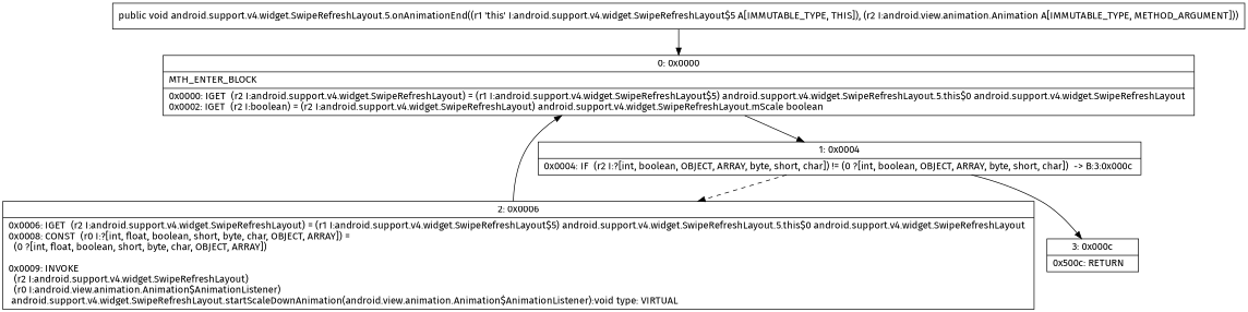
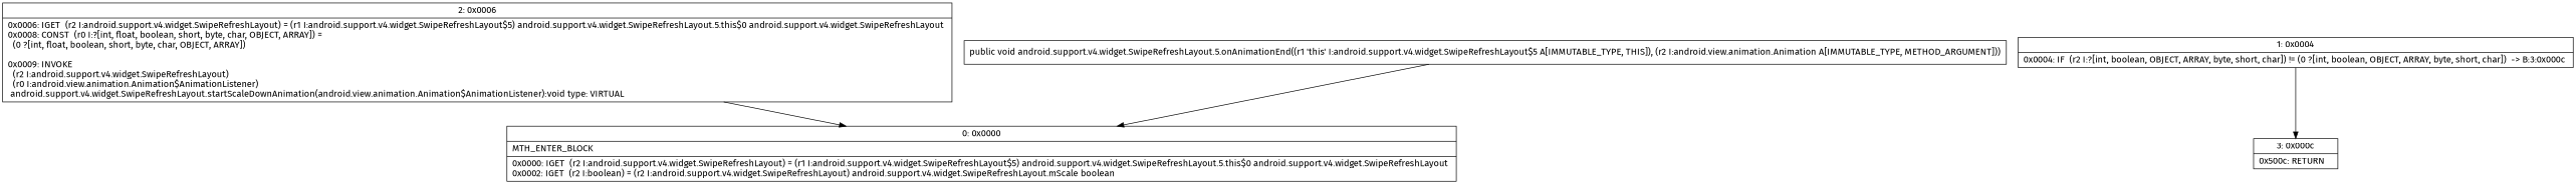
  digraph {
    fontname="Fira Sans"
    node [fontname="Fira Sans" shape=record]
    edge [fontname="Fira Sans"]
    n1 [label="{0\:\ 0x0000|MTH_ENTER_BLOCK\l|0x0000: IGET  (r2 I:android.support.v4.widget.SwipeRefreshLayout) = (r1 I:android.support.v4.widget.SwipeRefreshLayout$5) android.support.v4.widget.SwipeRefreshLayout.5.this$0 android.support.v4.widget.SwipeRefreshLayout \l0x0002: IGET  (r2 I:boolean) = (r2 I:android.support.v4.widget.SwipeRefreshLayout) android.support.v4.widget.SwipeRefreshLayout.mScale boolean \l}"]
    n2 [label="{1\:\ 0x0004|0x0004: IF  (r2 I:?[int, boolean, OBJECT, ARRAY, byte, short, char]) != (0 ?[int, boolean, OBJECT, ARRAY, byte, short, char])  \-\> B:3:0x000c \l}"]
    n3 [label="{2\:\ 0x0006|0x0006: IGET  (r2 I:android.support.v4.widget.SwipeRefreshLayout) = (r1 I:android.support.v4.widget.SwipeRefreshLayout$5) android.support.v4.widget.SwipeRefreshLayout.5.this$0 android.support.v4.widget.SwipeRefreshLayout \l0x0008: CONST  (r0 I:?[int, float, boolean, short, byte, char, OBJECT, ARRAY]) = \l  (0 ?[int, float, boolean, short, byte, char, OBJECT, ARRAY])\l \l0x0009: INVOKE  \l  (r2 I:android.support.v4.widget.SwipeRefreshLayout)\l  (r0 I:android.view.animation.Animation$AnimationListener)\l android.support.v4.widget.SwipeRefreshLayout.startScaleDownAnimation(android.view.animation.Animation$AnimationListener):void type: VIRTUAL \l}"]
    n4 [label="{3\:\ 0x000c|0x500c: RETURN   \l}"]
    n5 [label="{public void android.support.v4.widget.SwipeRefreshLayout.5.onAnimationEnd((r1 'this' I:android.support.v4.widget.SwipeRefreshLayout$5 A[IMMUTABLE_TYPE, THIS]), (r2 I:android.view.animation.Animation A[IMMUTABLE_TYPE, METHOD_ARGUMENT])) }"]
-   n1 -> n2
-   n2 -> n3 [style=dashed]
    n2 -> n4
    n3 -> n1
    n5 -> n1
  }
